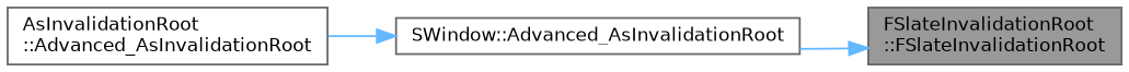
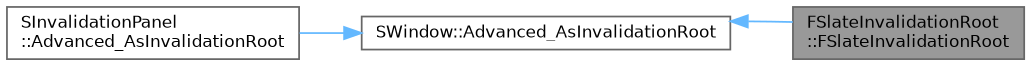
  digraph {
    rankdir=RL
    node [color=grey40 fillcolor=white fontname=Helvetica fontsize=10 shape=box style=filled]
    edge [color=steelblue1 dir=back fontname=Helvetica fontsize=10 labelfontname=Helvetica labelfontsize=10 style=solid]
    n1 [color=gray40 fillcolor=grey60 fontcolor=black height=0.2 label="FSlateInvalidationRoot\l::FSlateInvalidationRoot" width=0.4]
    n2 [height=0.2 label="SWindow::Advanced_AsInvalidationRoot" width=0.4]
-   n3 [height=0.2 label="AsInvalidationRoot\l::Advanced_AsInvalidationRoot" width=0.4]
-   n1 -> n2
+   n3 [height=0.2 label="SInvalidationPanel\l::Advanced_AsInvalidationRoot" width=0.4]
+   n2 -> n1
    n2 -> n3
  }
